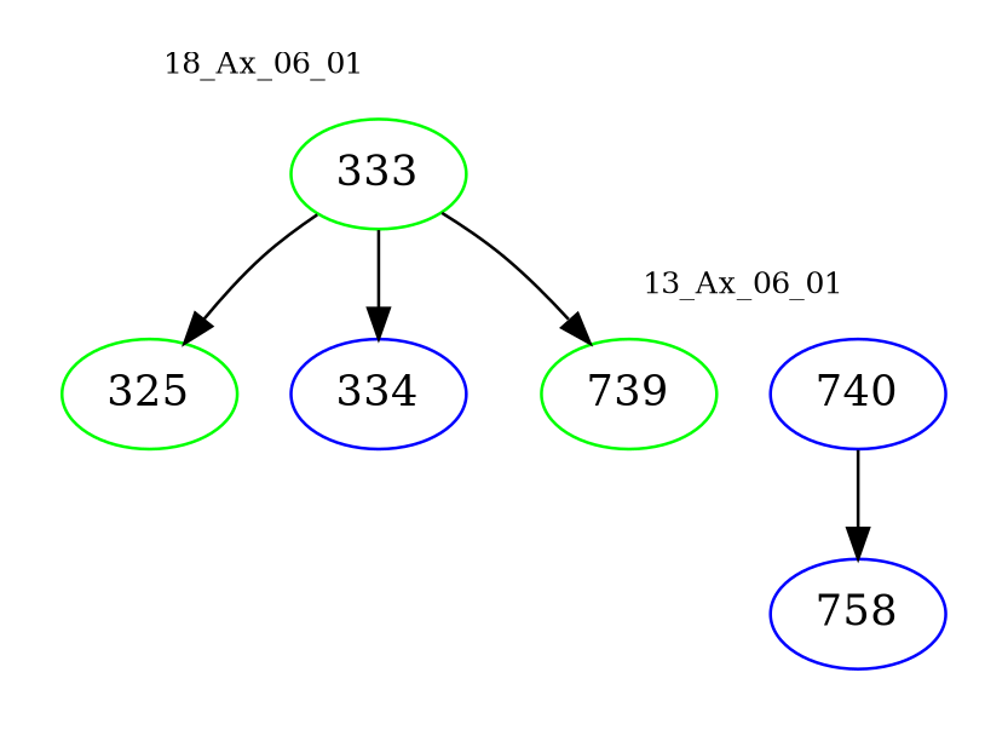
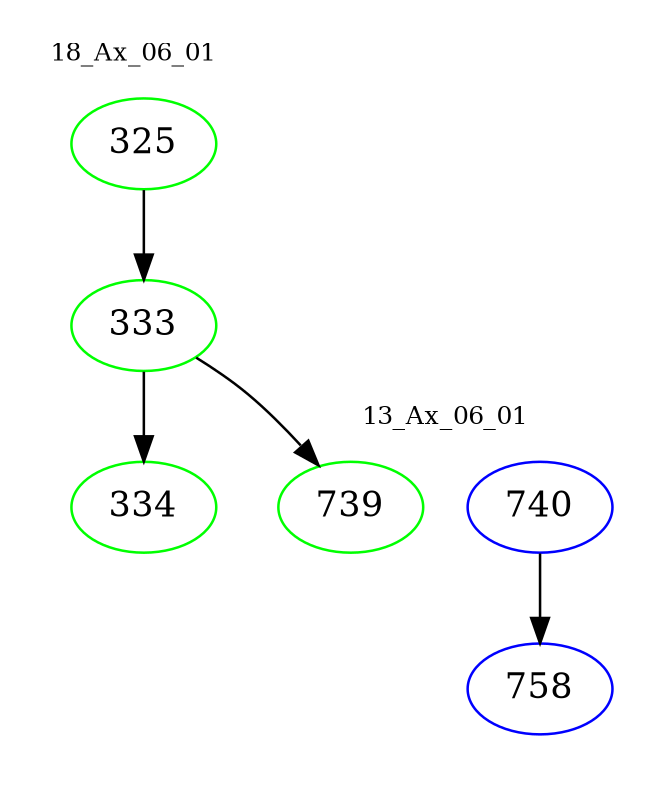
  digraph {
    node [color=green]
    edge [color=black]
    n1 [label=333]
    n2 [label=325]
-   n3 [color=blue label=334]
+   n3 [label=334]
    n4 [color=blue label=740]
    n5 [label=739]
    n6 [color=blue label=758]
    subgraph cluster_1 {
      color=white
      fontsize=10
      label="18_Ax_06_01"
      n1
      n2
      n3
    }
    subgraph cluster_2 {
      color=white
      fontsize=10
      label="13_Ax_06_01"
      n4
      n5
      n6
    }
-   n1 -> n2
+   n2 -> n1
    n1 -> n3
    n1 -> n5
    n4 -> n6
  }
